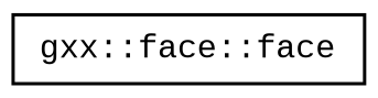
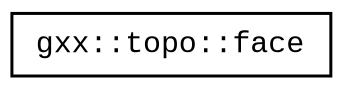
  digraph {
    rankdir=LR
    fontname="Liberation Mono"
-   n1 [color=black fillcolor=white fontname="Liberation Mono" fontsize=10 height=0.2 label="gxx::face::face" shape=record style=filled width=0.4]
+   n1 [color=black fillcolor=white fontname="Liberation Mono" fontsize=10 height=0.2 label="gxx::topo::face" shape=record style=filled width=0.4]
  }
